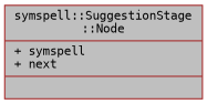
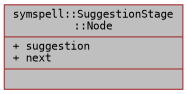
  digraph {
    fontname="DejaVu Sans Mono"
-   n1 [color=brown fillcolor=grey75 fontcolor=black fontname="DejaVu Sans Mono" fontsize=10 height=0.2 label="{symspell::SuggestionStage\l::Node\n|+ symspell\l+ next\l|}" shape=record style=filled width=0.4]
+   n1 [color=brown fillcolor=grey75 fontcolor=black fontname="DejaVu Sans Mono" fontsize=10 height=0.2 label="{symspell::SuggestionStage\l::Node\n|+ suggestion\l+ next\l|}" shape=record style=filled width=0.4]
  }
